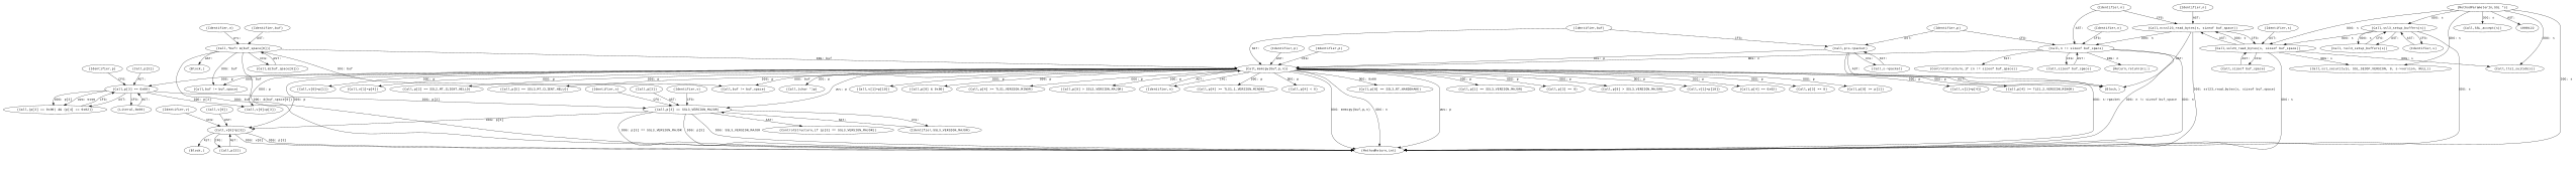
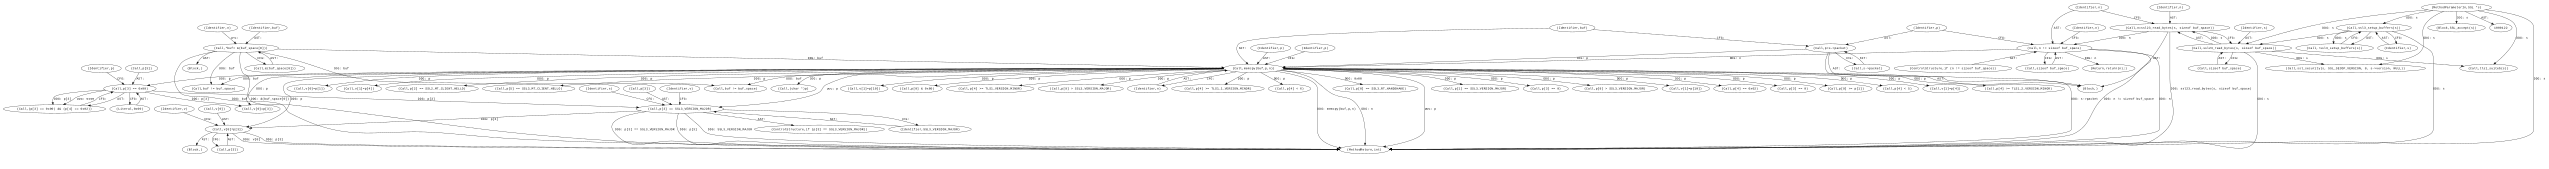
  digraph {
    fontname="Liberation Mono"
    node [fontname="Liberation Mono"]
    edge [fontname="Liberation Mono"]
    n1 [label="(Call,p[3] == SSL3_VERSION_MAJOR)"]
    n2 [label="(Call,v[0]=p[3])"]
    n3 [label="(MethodReturn,int)"]
    n4 [label="(ControlStructure,if (p[3] == SSL3_VERSION_MAJOR))"]
    n5 [label="(Identifier,SSL3_VERSION_MAJOR)"]
    n6 [label="(Block,)"]
    n7 [label="(Call,p[3])"]
    n8 [label="(Call,p[3] == 0x00)"]
    n9 [label="(Call,v[0]=p[3])"]
    n10 [label="(Literal,0x00)"]
    n11 [label="(Call,(p[3] == 0x00) && (p[4] == 0x02))"]
    n12 [label="(Call,memcpy(buf,p,n))"]
    n13 [label="(Call,(char *)p)"]
    n14 [label="(Call,v[1]=p[10])"]
    n15 [label="(Call,p[0] & 0x80)"]
    n16 [label="(Call,p[4] >= TLS1_VERSION_MINOR)"]
    n17 [label="(Call,p[9] > SSL3_VERSION_MAJOR)"]
    n18 [label="(Identifier,n)"]
    n19 [label="(Call,p[4] >= TLS1_1_VERSION_MINOR)"]
    n20 [label="(Call,p[4] < 6)"]
    n21 [label="(Call,p[0] == SSL3_RT_HANDSHAKE)"]
    n22 [label="(Call,buf != buf_space)"]
    n23 [label="(Call,p[1] == SSL3_VERSION_MAJOR)"]
    n24 [label="(Call,p[3] == 0)"]
    n25 [label="(Call,p[9] > SSL3_VERSION_MAJOR)"]
    n26 [label="(Call,v[1]=p[10])"]
    n27 [label="(Call,p[4] == 0x02)"]
    n28 [label="(Call,p[3] == 0)"]
    n29 [label="(Call,p[9] >= p[1])"]
    n30 [label="(Call,buf != buf_space)"]
+   n31 [label="(Call,p[4] < 5)"]
    n32 [label="(Call,v[1]=p[4])"]
    n33 [label="(Call,p[4] >= TLS1_2_VERSION_MINOR)"]
    n34 [label="(Call,v[0]=p[1])"]
    n35 [label="(Call,v[1]=p[4])"]
    n36 [label="(Call,p[2] == SSL2_MT_CLIENT_HELLO)"]
    n37 [label="(Call,p[5] == SSL3_MT_CLIENT_HELLO)"]
    n38 [label="(Block,)"]
    n39 [label="(Call,*buf= &(buf_space[0]))"]
    n40 [label="(Call,&(buf_space[0]))"]
    n41 [label="(Block,)"]
    n42 [label="(Call,p=s->packet)"]
    n43 [label="(Call,s->packet)"]
    n44 [label="(Call,n != sizeof buf_space)"]
    n45 [label="(ControlStructure,if (n != sizeof buf_space))"]
    n46 [label="(Call,sizeof buf_space)"]
    n47 [label="(Return,return(n);)"]
    n48 [label="(Call,n=ssl23_read_bytes(s, sizeof buf_space))"]
    n49 [label="(Call,ssl23_read_bytes(s, sizeof buf_space))"]
    n50 [label="(Call,tls1_suiteb(s))"]
    n51 [label="(Call,sizeof buf_space)"]
    n52 [label="(Call,ssl_security(s, SSL_SECOP_VERSION, 0, s->version, NULL))"]
    n53 [label="(Call,ssl3_setup_buffers(s))"]
    n54 [label="(Call,!ssl3_setup_buffers(s))"]
    n55 [label="(Identifier,s)"]
    n56 [label="(MethodParameterIn,SSL *s)"]
-   n57 [label="(Call,SSL_accept(s))"]
+   n57 [label="(Block,SSL_accept(s))"]
    1000122
    n59 [label="(Call,p[3])"]
    n60 [label="(Identifier,p)"]
    n61 [label="(Identifier,v)"]
    n62 [label="(Call,v[0])"]
    n63 [label="(Identifier,v)"]
    n64 [label="(Identifier,buf)"]
    n65 [label="(Identifier,p)"]
    n66 [label="(Identifier,p)"]
    n67 [label="(Identifier,n)"]
    n68 [label="(Identifier,n)"]
    n69 [label="(Identifier,s)"]
    n70 [label="(Identifier,n)"]
    n71 [label="(Identifier,p)"]
    n72 [label="(Identifier,n)"]
    n73 [label="(Identifier,s)"]
    n74 [label="(Call,p[3])"]
    n75 [label="(Identifier,buf)"]
    n1 -> n2 [label="DDG: p[3]"]
    n1 -> n3 [label="DDG: SSL3_VERSION_MAJOR"]
    n1 -> n3 [label="DDG: p[3] == SSL3_VERSION_MAJOR"]
    n1 -> n3 [label="DDG: p[3]"]
    n1 -> n4 [label="AST: "]
    n1 -> n5 [label="CFG: "]
    n2 -> n3 [label="DDG: v[0]"]
    n2 -> n3 [label="DDG: p[3]"]
    n2 -> n6 [label="AST: "]
    n2 -> n7 [label="CFG: "]
    n5 -> n1 [label="AST: "]
    n7 -> n2 [label="AST: "]
    n8 -> n1 [label="DDG: p[3]"]
    n8 -> n9 [label="DDG: p[3]"]
    n8 -> n10 [label="CFG: "]
    n8 -> n11 [label="AST: "]
    n8 -> n11 [label="DDG: p[3]"]
    n8 -> n11 [label="DDG: 0x00"]
    n10 -> n8 [label="AST: "]
    n11 -> n8 [label="CFG: "]
    n12 -> n1 [label="DDG: p"]
    n12 -> n2 [label="DDG: p"]
    n12 -> n3 [label="DDG: memcpy(buf,p,n)"]
    n12 -> n3 [label="DDG: n"]
    n12 -> n3 [label="DDG: p"]
    n12 -> n8 [label="DDG: p"]
    n12 -> n9 [label="DDG: p"]
    n12 -> n13 [label="DDG: p"]
    n12 -> n14 [label="DDG: p"]
    n12 -> n15 [label="DDG: p"]
    n12 -> n16 [label="DDG: p"]
    n12 -> n17 [label="DDG: p"]
    n12 -> n18 [label="CFG: "]
    n12 -> n19 [label="DDG: p"]
    n12 -> n20 [label="DDG: p"]
    n12 -> n21 [label="DDG: 0x00"]
    n12 -> n22 [label="DDG: buf"]
    n12 -> n23 [label="DDG: p"]
    n12 -> n24 [label="DDG: p"]
    n12 -> n25 [label="DDG: p"]
    n12 -> n26 [label="DDG: p"]
    n12 -> n27 [label="DDG: p"]
    n12 -> n28 [label="DDG: p"]
    n12 -> n29 [label="DDG: p"]
    n12 -> n30 [label="DDG: buf"]
+   n12 -> n31 [label="DDG: p"]
    n12 -> n32 [label="DDG: p"]
    n12 -> n33 [label="DDG: p"]
    n12 -> n34 [label="DDG: p"]
    n12 -> n35 [label="DDG: p"]
    n12 -> n36 [label="DDG: p"]
    n12 -> n37 [label="DDG: p"]
    n12 -> n38 [label="AST: "]
    n18 -> n12 [label="AST: "]
    n39 -> n3 [label="DDG: &(buf_space[0])"]
    n39 -> n3 [label="DDG: buf"]
    n39 -> n12 [label="DDG: buf"]
    n39 -> n22 [label="DDG: buf"]
    n39 -> n30 [label="DDG: buf"]
    n39 -> n40 [label="CFG: "]
    n39 -> n41 [label="AST: "]
    n40 -> n39 [label="AST: "]
    n42 -> n3 [label="DDG: s->packet"]
    n42 -> n12 [label="DDG: p"]
    n42 -> n38 [label="AST: "]
    n42 -> n43 [label="CFG: "]
    n43 -> n42 [label="AST: "]
    n44 -> n3 [label="DDG: n != sizeof buf_space"]
    n44 -> n3 [label="DDG: n"]
    n44 -> n12 [label="DDG: n"]
-   n44 -> n45 [label="AST: "]
+   n45 -> n44 [label="AST: "]
    n44 -> n46 [label="CFG: "]
    n44 -> n47 [label="DDG: n"]
    n46 -> n44 [label="AST: "]
    n48 -> n3 [label="DDG: ssl23_read_bytes(s, sizeof buf_space)"]
    n48 -> n38 [label="AST: "]
    n48 -> n44 [label="DDG: n"]
    n48 -> n49 [label="CFG: "]
    n49 -> n3 [label="DDG: s"]
    n49 -> n48 [label="AST: "]
    n49 -> n48 [label="DDG: s"]
    n49 -> n50 [label="DDG: s"]
    n49 -> n51 [label="CFG: "]
    n49 -> n52 [label="DDG: s"]
    n51 -> n49 [label="AST: "]
    n53 -> n3 [label="DDG: s"]
    n53 -> n49 [label="DDG: s"]
    n53 -> n54 [label="AST: "]
    n53 -> n54 [label="DDG: s"]
    n53 -> n55 [label="CFG: "]
    n54 -> n53 [label="CFG: "]
    n55 -> n53 [label="AST: "]
    n56 -> n3 [label="DDG: s"]
    n56 -> n49 [label="DDG: s"]
    n56 -> n50 [label="DDG: s"]
    n56 -> n52 [label="DDG: s"]
    n56 -> n53 [label="DDG: s"]
    n56 -> n57 [label="DDG: s"]
    n56 -> 1000122 [label="AST: "]
    n59 -> n1 [label="AST: "]
    n60 -> n42 [label="AST: "]
    n60 -> n44 [label="CFG: "]
    n61 -> n2 [label="CFG: "]
    n62 -> n2 [label="AST: "]
    n63 -> n1 [label="CFG: "]
    n64 -> n12 [label="AST: "]
    n64 -> n42 [label="CFG: "]
    n65 -> n12 [label="AST: "]
    n66 -> n8 [label="CFG: "]
    n67 -> n39 [label="CFG: "]
    n68 -> n44 [label="CFG: "]
    n69 -> n1 [label="CFG: "]
    n70 -> n44 [label="AST: "]
    n70 -> n48 [label="CFG: "]
    n71 -> n12 [label="CFG: "]
    n72 -> n48 [label="AST: "]
    n73 -> n49 [label="AST: "]
    n74 -> n8 [label="AST: "]
    n75 -> n39 [label="AST: "]
  }
